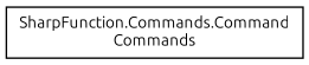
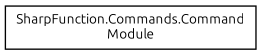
  digraph {
    rankdir=LR
    fontname=Ubuntu
-   n1 [color=black fillcolor=white fontname=Ubuntu fontsize=10 height=0.2 label="SharpFunction.Commands.Command\lCommands" shape=record style=filled width=0.4]
+   n1 [color=black fillcolor=white fontname=Ubuntu fontsize=10 height=0.2 label="SharpFunction.Commands.Command\lModule" shape=record style=filled width=0.4]
  }
